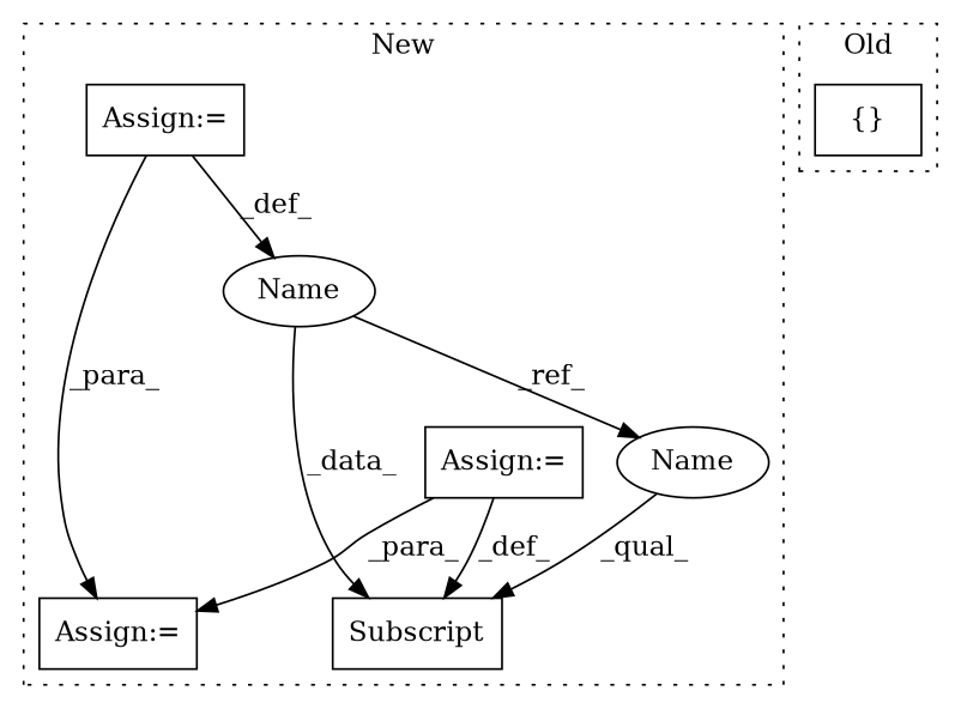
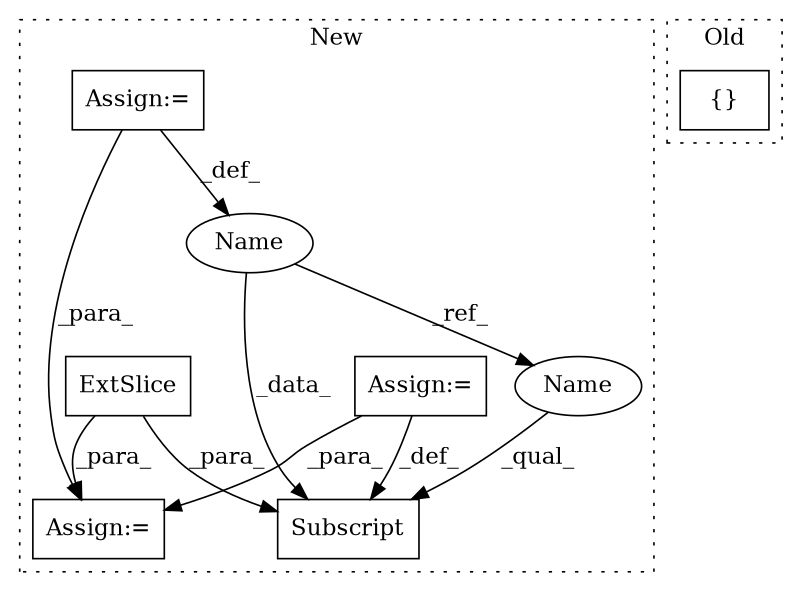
  digraph {
    node [a=68 l=3 s=1737 shape=box]
    n1 [label="Assign:=" s=2015]
    n2 [label="Assign:=" s=1691]
    n3 [label="Assign:=" s=1771]
+   n4 [a=85 l=8 label=ExtSlice]
    n5 [a=63 l="34,0" label=Subscript s="1737,0"]
    n6 [a=87 l=8 label=Name s=1683 shape=ellipse]
    n7 [a=87 l=8 label=Name shape=ellipse]
    n8 [a=59 l="1,0" label="{}" s="1453,1468"]
    subgraph cluster_1 {
      label=New
      style=dotted
      n1
      n2
      n3
+     n4
      n5
      n6
      n7
    }
    subgraph cluster_2 {
      label=Old
      style=dotted
      n8
    }
    n2 -> n1 [label=_para_]
    n2 -> n6 [label=_def_]
    n3 -> n1 [label=_para_]
    n3 -> n5 [label=_def_]
+   n4 -> n1 [label=_para_]
+   n4 -> n5 [label=_para_]
    n6 -> n5 [label=_data_]
    n6 -> n7 [label=_ref_]
    n7 -> n5 [label=_qual_]
  }
